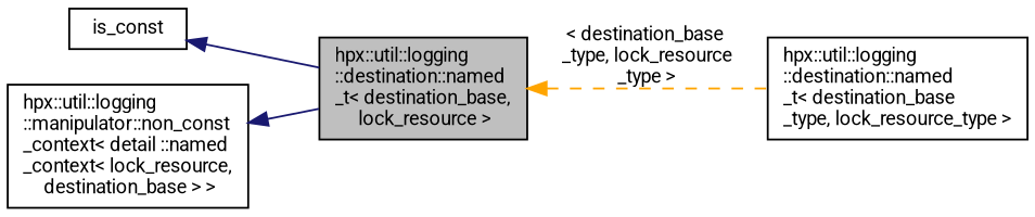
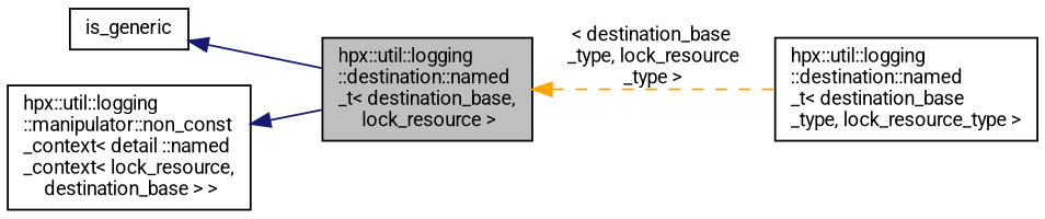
  digraph {
    rankdir=LR
    fontname=Roboto
    node [color=black fillcolor=white fontname=Roboto fontsize=10 shape=record style=filled]
    edge [color=midnightblue dir=back fontname=Roboto fontsize=10 labelfontname=Helvetica labelfontsize=10 style=solid]
    n1 [fillcolor=grey75 fontcolor=black height=0.2 label="hpx::util::logging\l::destination::named\l_t\< destination_base,\l lock_resource \>" width=0.4]
    n2 [height=0.2 label="hpx::util::logging\l::destination::named\l_t\< destination_base\l_type, lock_resource_type \>" width=0.4]
-   n3 [height=0.2 label=is_const width=0.4]
+   n3 [height=0.2 label=is_generic width=0.4]
    n4 [height=0.2 label="hpx::util::logging\l::manipulator::non_const\l_context\< detail ::named\l_context\< lock_resource,\l destination_base \> \>" width=0.4]
    n1 -> n2 [color=orange label=" \< destination_base\l_type, lock_resource\l_type \>" style=dashed]
    n3 -> n1
    n4 -> n1
  }
